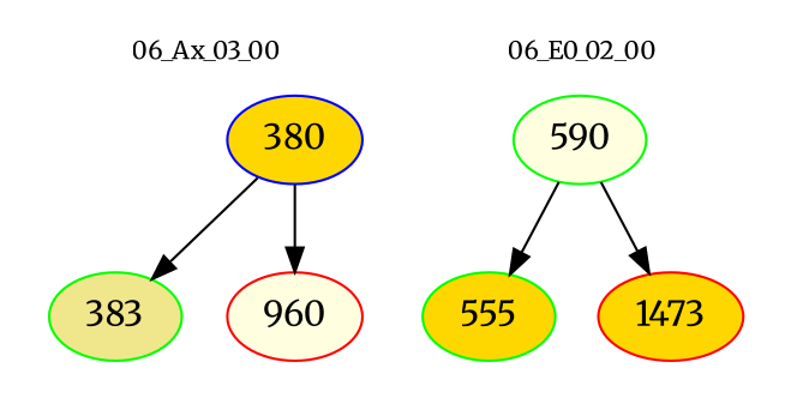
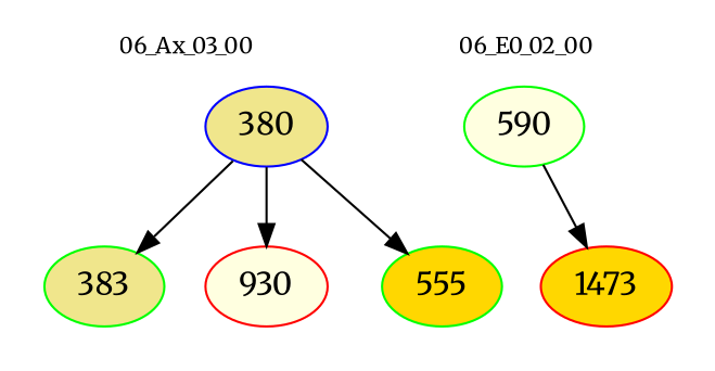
  digraph {
    fontname=Merriweather
    node [color=green fillcolor=khaki fontname=Merriweather style=filled]
    edge [color=black fontname=Merriweather]
-   n1 [color=blue fillcolor=gold label=380]
+   n1 [color=blue label=380]
    n2 [label=383]
-   n3 [color=red fillcolor=lightyellow label=960]
+   n3 [color=red fillcolor=lightyellow label=930]
    n4 [fillcolor=lightyellow label=590]
    n5 [fillcolor=gold label=555]
    n6 [color=red fillcolor=gold label=1473]
    subgraph cluster_1 {
      color=white
      fontsize=10
      label="06_Ax_03_00"
      n1
      n2
      n3
    }
    subgraph cluster_2 {
      color=white
      fontsize=10
      label="06_E0_02_00"
      n4
      n5
      n6
    }
    n1 -> n2
    n1 -> n3
-   n4 -> n5
+   n1 -> n5
    n4 -> n6
  }
